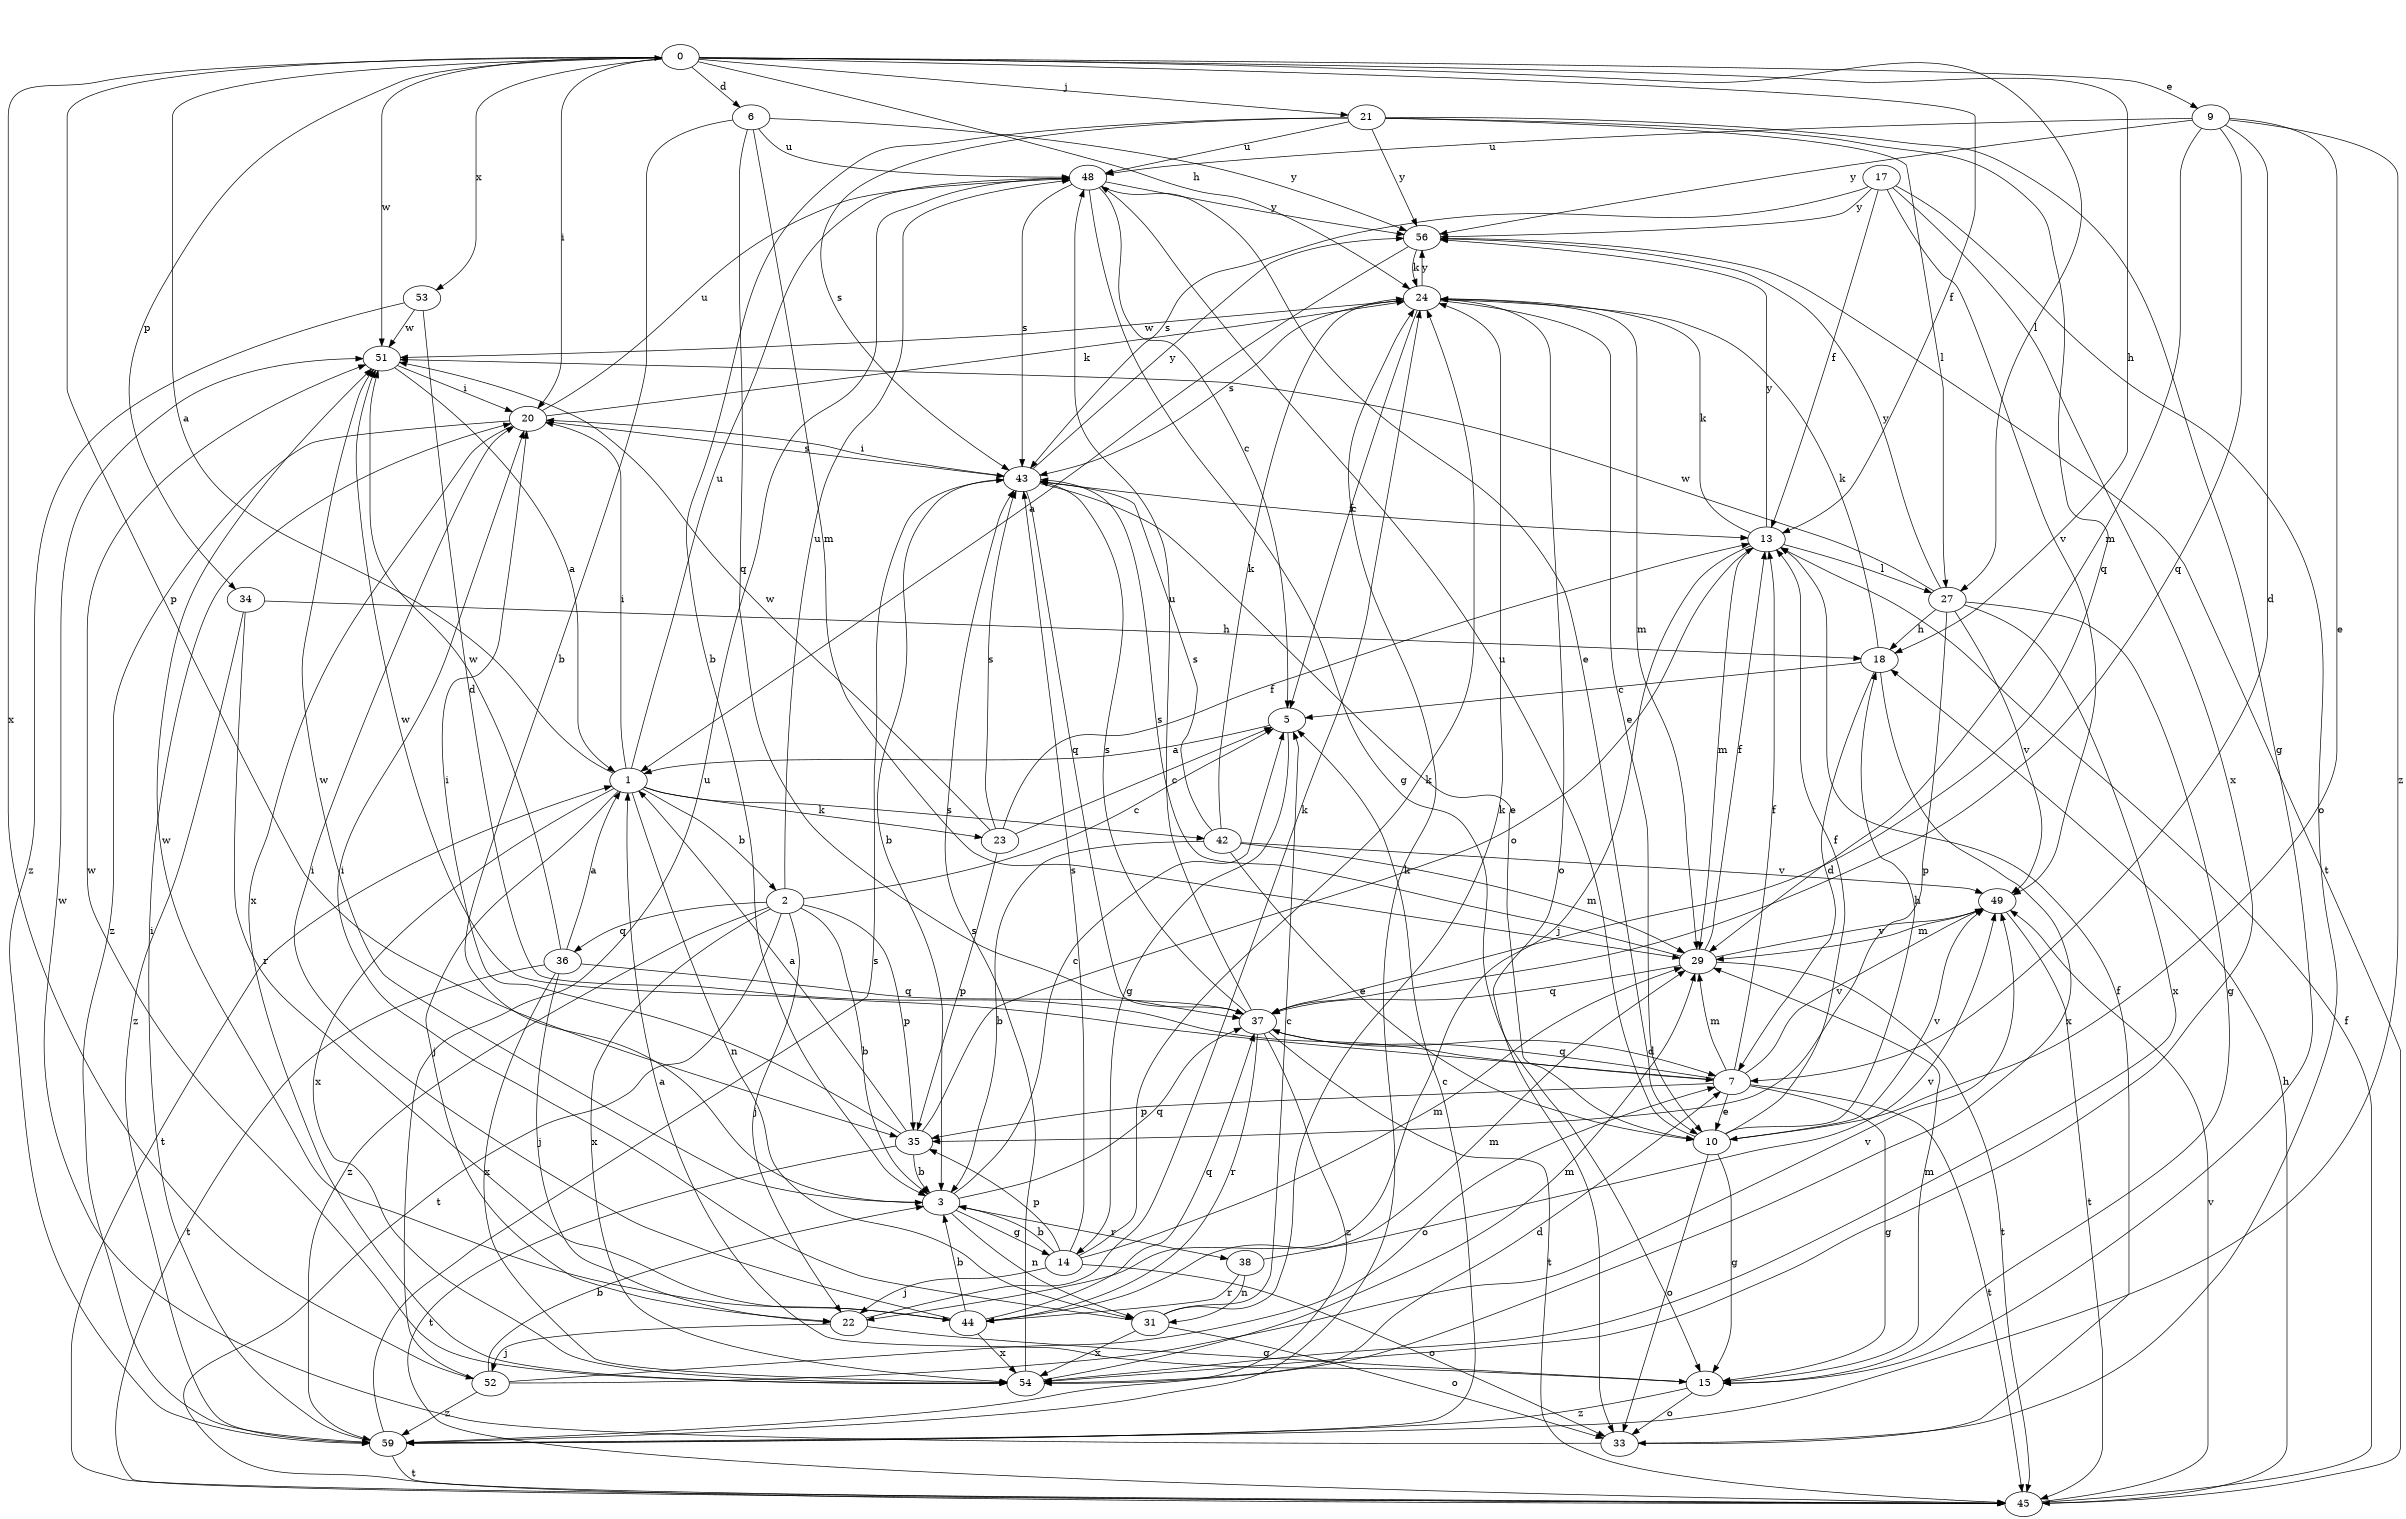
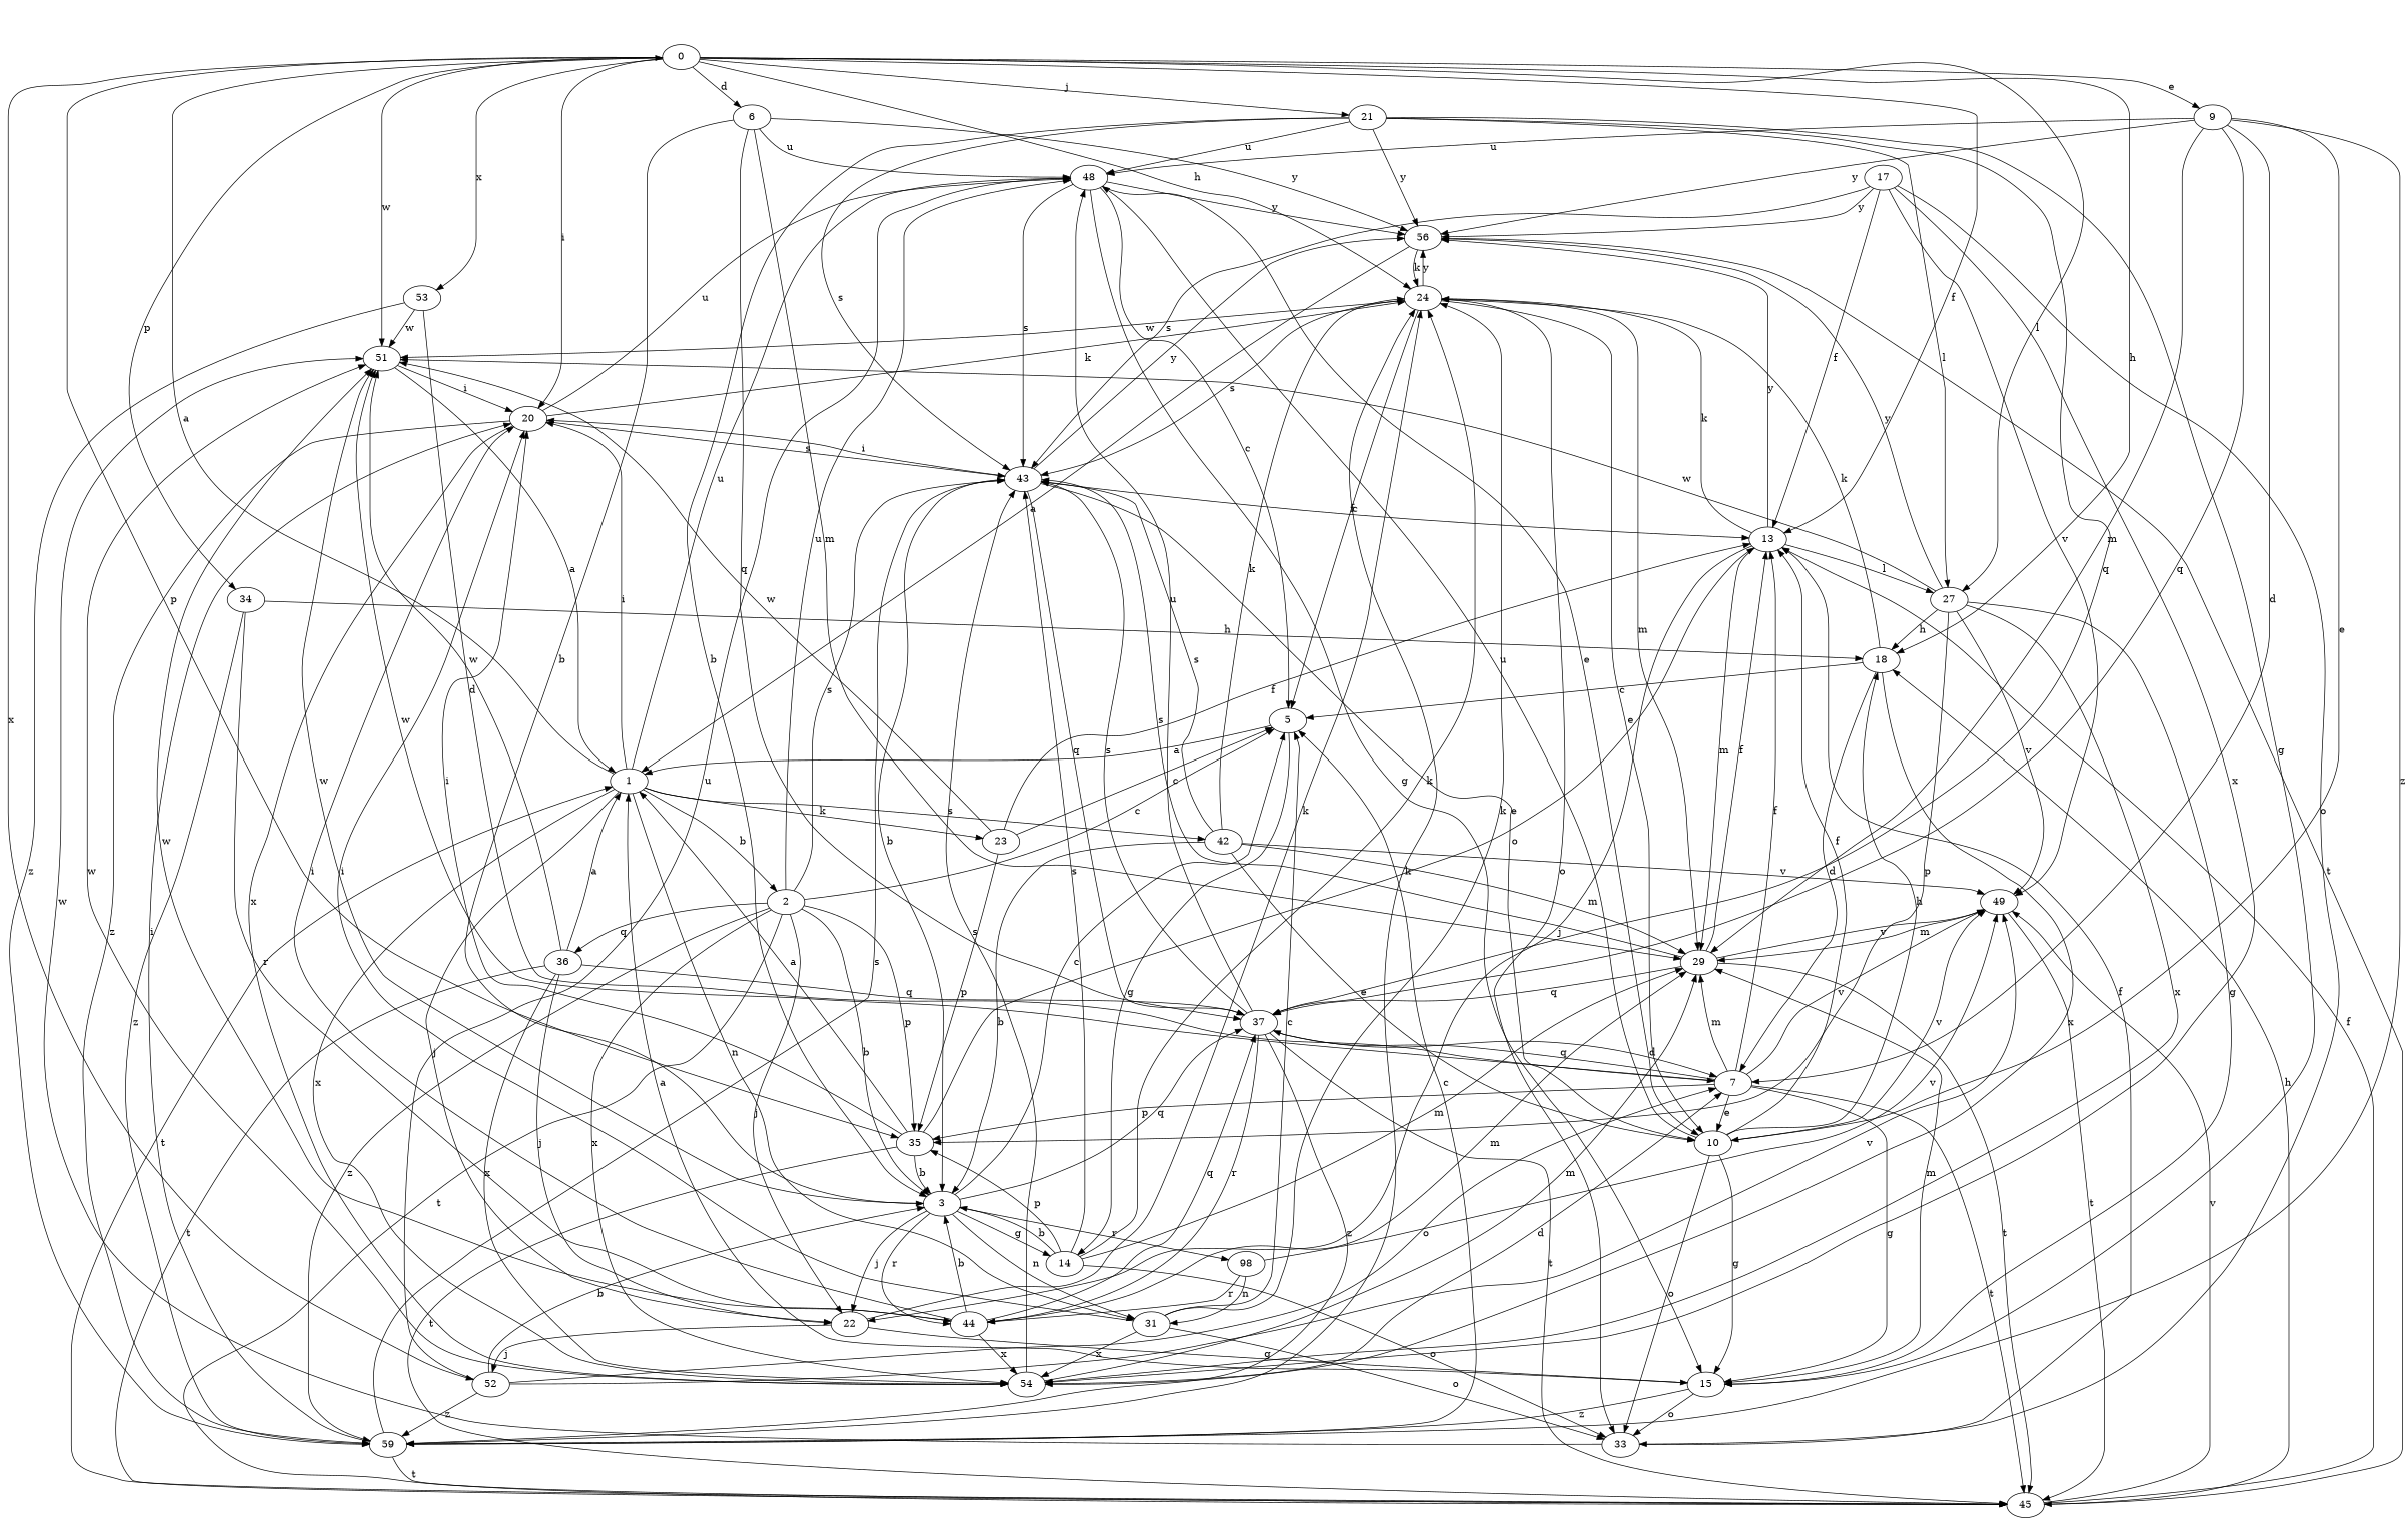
  strict digraph {
    0
    6
    9
    13
    18
    20
    21
    27
    34
    35
    51
    52
    53
    24
    48
    3
    56
    37
    29
    59
    7
    10
    22
    17
    54
    43
    49
    33
    5
    15
    n31 [label=44]
    1
    45
    2
    23
    31
    42
    36
    14
-   38
+   38 [label=98]
    0 -> 6 [label=d]
    0 -> 9 [label=e]
    0 -> 13 [label=f]
    0 -> 18 [label=h]
    0 -> 20 [label=i]
    0 -> 21 [label=j]
    0 -> 27 [label=l]
    0 -> 34 [label=p]
    0 -> 35 [label=p]
    0 -> 51 [label=w]
    0 -> 52 [label=x]
    0 -> 53 [label=x]
    0 -> 24 [label=h]
    6 -> 48 [label=u]
    6 -> 3 [label=b]
    6 -> 56 [label=y]
    6 -> 37 [label=q]
    6 -> 29 [label=m]
    9 -> 48 [label=u]
    9 -> 56 [label=y]
    9 -> 37 [label=q]
    9 -> 29 [label=m]
    9 -> 59 [label=z]
    9 -> 7 [label=d]
    9 -> 10 [label=e]
    13 -> 27 [label=l]
    13 -> 24 [label=k]
    13 -> 56 [label=y]
    13 -> 29 [label=m]
    13 -> 22 [label=j]
    18 -> 24 [label=k]
    18 -> 7 [label=d]
    18 -> 54 [label=x]
    18 -> 5 [label=c]
    20 -> 24 [label=k]
    20 -> 48 [label=u]
    20 -> 59 [label=z]
    20 -> 54 [label=x]
    20 -> 43 [label=s]
    21 -> 27 [label=l]
    21 -> 48 [label=u]
    21 -> 3 [label=b]
    21 -> 56 [label=y]
    21 -> 37 [label=q]
    21 -> 43 [label=s]
    21 -> 15 [label=g]
    27 -> 18 [label=h]
    27 -> 35 [label=p]
    27 -> 51 [label=w]
    27 -> 56 [label=y]
    27 -> 54 [label=x]
    27 -> 49 [label=v]
    27 -> 15 [label=g]
    34 -> 18 [label=h]
    34 -> 59 [label=z]
    34 -> n31 [label=r]
    35 -> 13 [label=o]
    35 -> 20 [label=i]
    35 -> 3 [label=b]
    35 -> 1 [label=a]
    35 -> 45 [label=t]
    51 -> 20 [label=i]
    51 -> 1 [label=a]
    52 -> 48 [label=u]
    52 -> 3 [label=b]
    52 -> 59 [label=z]
    52 -> 7 [label=o]
    52 -> 49 [label=v]
    53 -> 51 [label=w]
    53 -> 59 [label=z]
    53 -> 7 [label=d]
    24 -> 51 [label=w]
    24 -> 56 [label=y]
    24 -> 29 [label=m]
    24 -> 10 [label=e]
    24 -> 43 [label=s]
    24 -> 33 [label=o]
    24 -> 5 [label=c]
    48 -> 56 [label=y]
    48 -> 10 [label=e]
    48 -> 43 [label=s]
    48 -> 5 [label=c]
    48 -> 15 [label=g]
    3 -> 51 [label=w]
    3 -> 37 [label=q]
    3 -> 5 [label=c]
+   3 -> n31 [label=r]
    3 -> 31 [label=n]
    3 -> 14 [label=g]
    3 -> 38 [label=r]
    56 -> 24 [label=k]
    56 -> 1 [label=a]
    56 -> 45 [label=t]
    37 -> 48 [label=u]
    37 -> 59 [label=z]
    37 -> 7 [label=d]
    37 -> 43 [label=s]
    37 -> n31 [label=r]
    37 -> 45 [label=t]
    29 -> 13 [label=f]
    29 -> 37 [label=q]
    29 -> 43 [label=s]
    29 -> 49 [label=v]
    29 -> 45 [label=t]
    59 -> 20 [label=i]
    59 -> 24 [label=k]
    59 -> 43 [label=s]
    59 -> 5 [label=c]
    59 -> 45 [label=t]
    7 -> 13 [label=f]
    7 -> 35 [label=p]
    7 -> 51 [label=w]
    7 -> 37 [label=q]
    7 -> 29 [label=m]
    7 -> 10 [label=e]
    7 -> 49 [label=v]
    7 -> 15 [label=g]
    7 -> 45 [label=t]
    10 -> 13 [label=f]
    10 -> 18 [label=h]
    10 -> 48 [label=u]
    10 -> 49 [label=v]
    10 -> 33 [label=o]
    10 -> 15 [label=g]
    22 -> 52 [label=j]
    22 -> 24 [label=k]
    22 -> 15 [label=g]
    17 -> 13 [label=f]
    17 -> 56 [label=y]
    17 -> 54 [label=x]
    17 -> 43 [label=s]
    17 -> 49 [label=v]
    17 -> 33 [label=o]
    54 -> 51 [label=w]
    54 -> 29 [label=m]
    54 -> 7 [label=d]
    54 -> 43 [label=s]
    43 -> 13 [label=f]
    43 -> 20 [label=i]
    43 -> 3 [label=b]
    43 -> 56 [label=y]
    43 -> 37 [label=q]
    43 -> 10 [label=e]
    49 -> 29 [label=m]
    49 -> 45 [label=t]
    33 -> 13 [label=f]
    33 -> 51 [label=w]
    5 -> 1 [label=a]
    5 -> 14 [label=g]
    15 -> 29 [label=m]
    15 -> 59 [label=z]
    15 -> 33 [label=o]
    15 -> 1 [label=a]
    n31 -> 20 [label=i]
    n31 -> 51 [label=w]
    n31 -> 3 [label=b]
    n31 -> 37 [label=q]
    n31 -> 29 [label=m]
    n31 -> 54 [label=x]
    1 -> 0 [label=a]
    1 -> 20 [label=i]
    1 -> 48 [label=u]
    1 -> 22 [label=j]
    1 -> 54 [label=x]
    1 -> 2 [label=b]
    1 -> 23 [label=k]
    1 -> 31 [label=n]
    1 -> 42 [label=s]
    45 -> 13 [label=f]
    45 -> 18 [label=h]
    45 -> 49 [label=v]
    45 -> 1 [label=t]
    2 -> 35 [label=p]
    2 -> 48 [label=u]
    2 -> 3 [label=b]
    2 -> 59 [label=z]
    2 -> 22 [label=j]
    2 -> 54 [label=x]
-   23 -> 43 [label=s]
+   2 -> 43 [label=s]
    2 -> 5 [label=c]
    2 -> 45 [label=t]
    2 -> 36 [label=q]
    23 -> 13 [label=f]
    23 -> 35 [label=p]
    23 -> 51 [label=w]
    23 -> 5 [label=c]
    31 -> 20 [label=i]
    31 -> 24 [label=k]
    31 -> 54 [label=x]
    31 -> 33 [label=o]
    31 -> 5 [label=c]
    42 -> 24 [label=k]
    42 -> 3 [label=b]
    42 -> 29 [label=m]
    42 -> 10 [label=e]
    42 -> 43 [label=s]
    42 -> 49 [label=v]
    36 -> 51 [label=w]
    36 -> 37 [label=q]
    36 -> 22 [label=j]
    36 -> 54 [label=x]
    36 -> 1 [label=a]
    36 -> 45 [label=t]
    14 -> 35 [label=p]
    14 -> 24 [label=k]
    14 -> 3 [label=b]
    14 -> 29 [label=m]
-   14 -> 22 [label=j]
+   3 -> 22 [label=j]
    14 -> 43 [label=s]
    14 -> 33 [label=o]
    38 -> 49 [label=v]
    38 -> n31 [label=r]
    38 -> 31 [label=n]
  }
